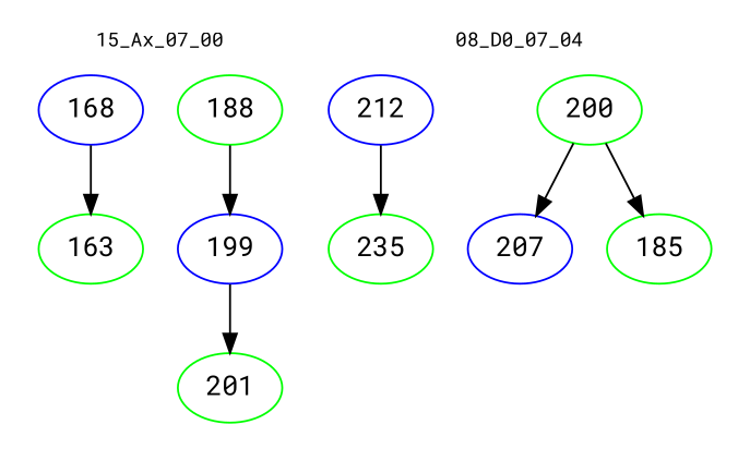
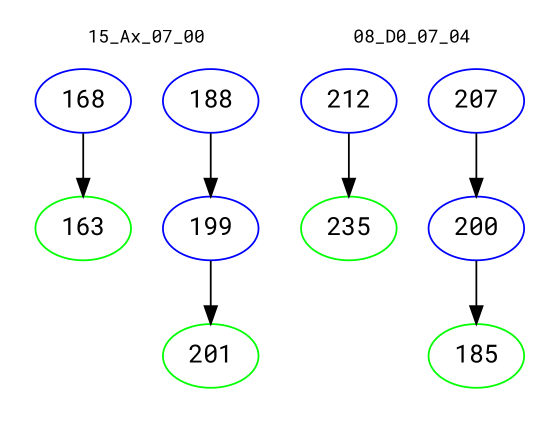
  digraph {
    fontname="Roboto Mono"
    node [color=blue fontname="Roboto Mono"]
    edge [color=black fontname="Roboto Mono"]
-   n1 [color=green label=188]
+   n1 [label=188]
    n2 [label=168]
    n3 [label=199]
    n4 [color=green label=163]
    n5 [color=green label=201]
    n6 [label=207]
-   n7 [color=green label=200]
+   n7 [label=200]
    n8 [label=212]
    n9 [color=green label=185]
    n10 [color=green label=235]
    subgraph cluster_1 {
      color=white
      fontsize=10
      label="15_Ax_07_00"
      n1
      n2
      n3
      n4
      n5
    }
    subgraph cluster_2 {
      color=white
      fontsize=10
      label="08_D0_07_04"
      n6
      n7
      n8
      n9
      n10
    }
    n1 -> n3
    n2 -> n4
    n3 -> n5
-   n7 -> n6
+   n6 -> n7
    n7 -> n9
    n8 -> n10
  }
